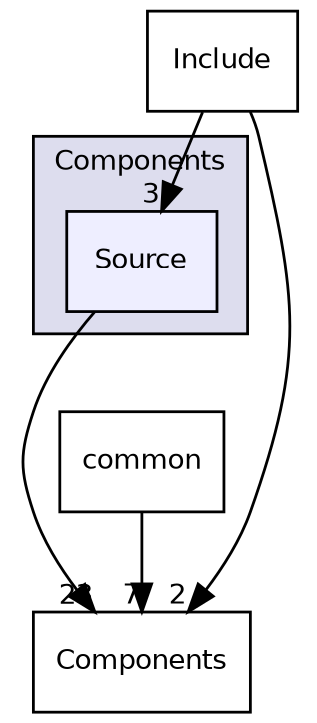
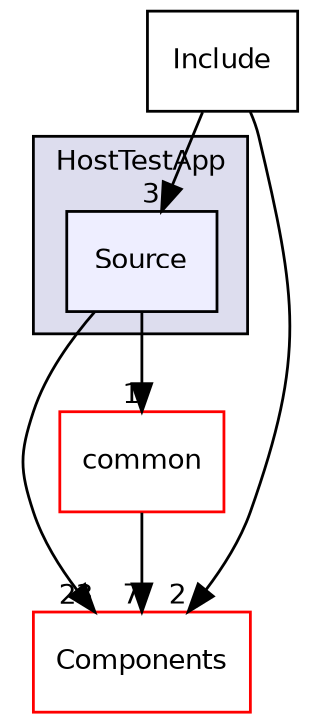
  digraph {
    compound=true
    node [fillcolor=white fontname=Helvetica fontsize=10 shape=box style=filled]
    edge [labeldistance=1.5 labelfontname=Helvetica labelfontsize=10]
    n1 [fillcolor="#eeeeff" label=Source pencolor=black]
-   n2 [color=black label=Components]
-   n3 [color=black label=common]
+   n2 [color=red label=Components]
+   n3 [color=red label=common]
    n4 [label=Include fillcolor="" style=""]
    subgraph cluster_1 {
      bgcolor="#ddddee"
      fontname=Helvetica
      fontsize=10
-     label=Components
+     label=HostTestApp
      pencolor=black
      n1
    }
    n1 -> n2 [headlabel=23]
+   n1 -> n3 [headlabel=1]
    n3 -> n2 [headlabel=7]
    n4 -> n1 [headlabel=3]
    n4 -> n2 [headlabel=2]
  }
